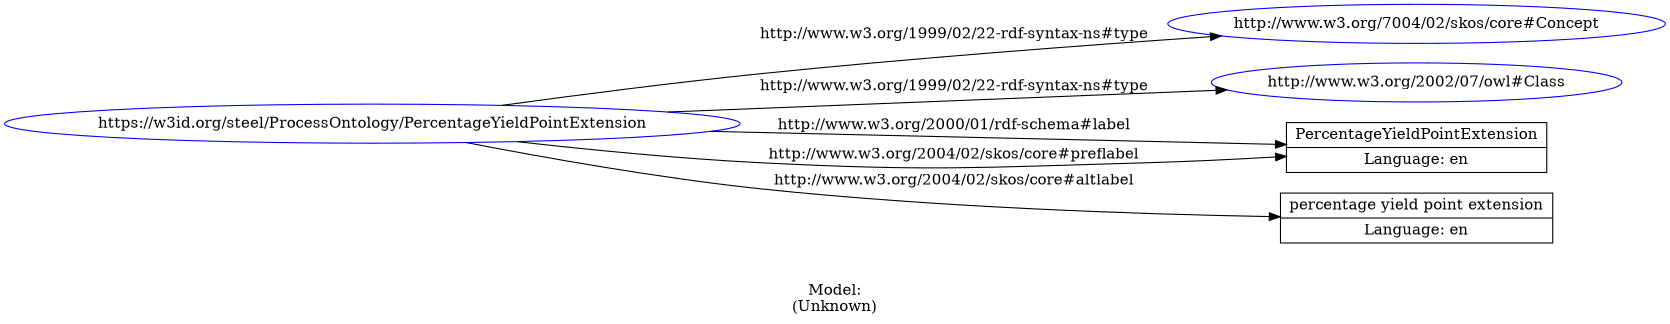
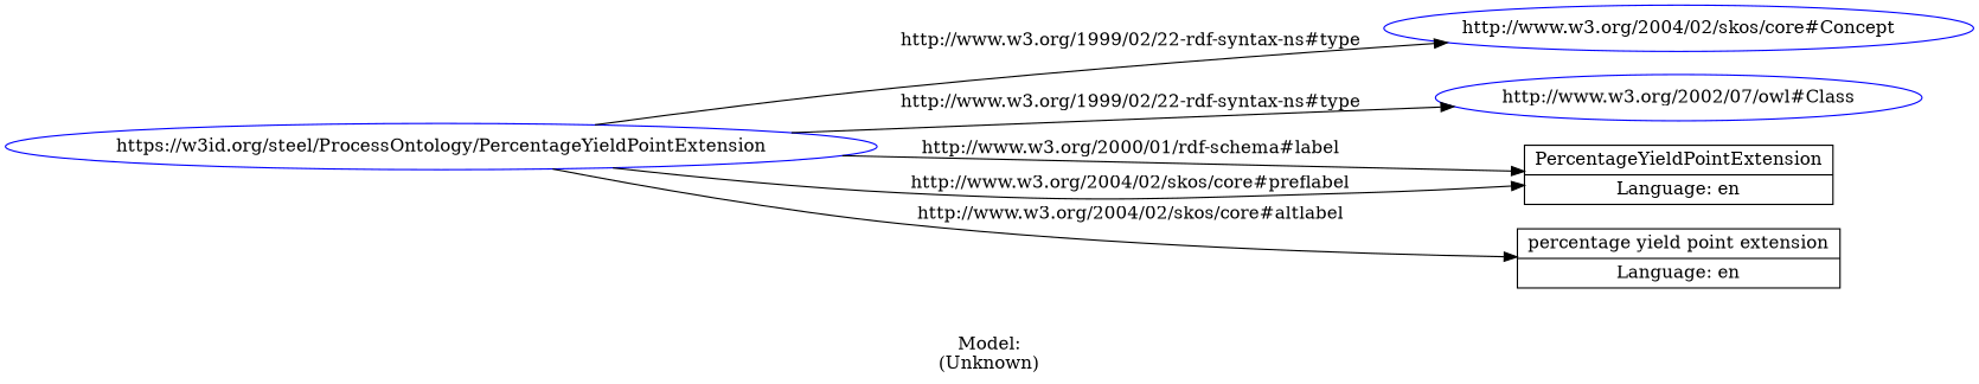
  digraph {
    label="\n\nModel:\n(Unknown)"
    rankdir=LR
    node [color=blue shape=ellipse]
    n1 [label="https://w3id.org/steel/ProcessOntology/PercentageYieldPointExtension"]
-   n2 [label="http://www.w3.org/7004/02/skos/core#Concept"]
+   n2 [label="http://www.w3.org/2004/02/skos/core#Concept"]
    n3 [label="http://www.w3.org/2002/07/owl#Class"]
    n4 [label="PercentageYieldPointExtension|Language: en" shape=record color=""]
    n5 [label="percentage yield point extension|Language: en" shape=record color=""]
    n1 -> n2 [label="http://www.w3.org/1999/02/22-rdf-syntax-ns#type"]
    n1 -> n3 [label="http://www.w3.org/1999/02/22-rdf-syntax-ns#type"]
    n1 -> n4 [label="http://www.w3.org/2000/01/rdf-schema#label"]
    n1 -> n4 [label="http://www.w3.org/2004/02/skos/core#preflabel"]
    n1 -> n5 [label="http://www.w3.org/2004/02/skos/core#altlabel"]
  }
